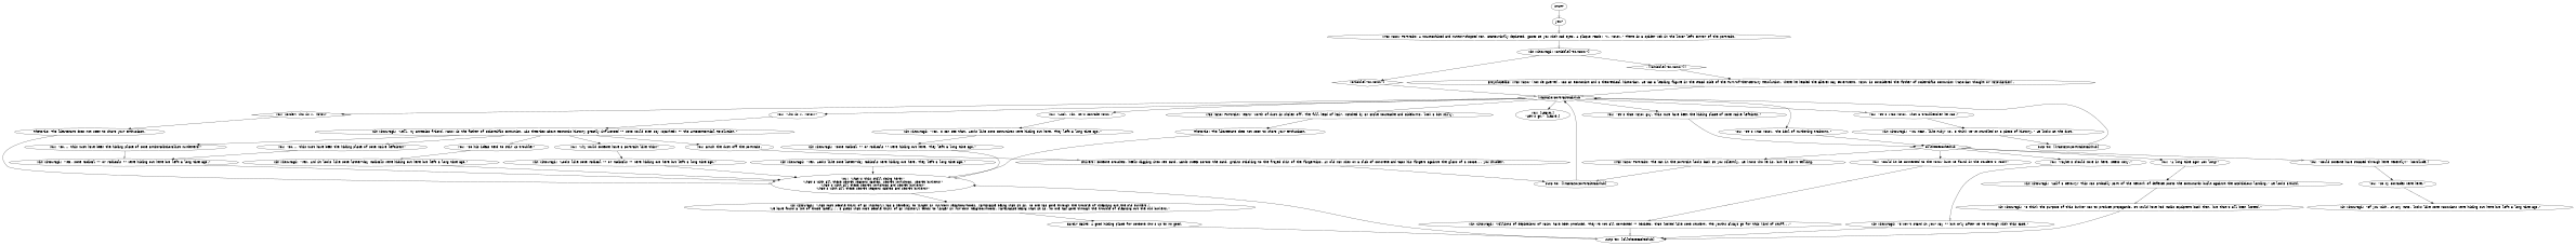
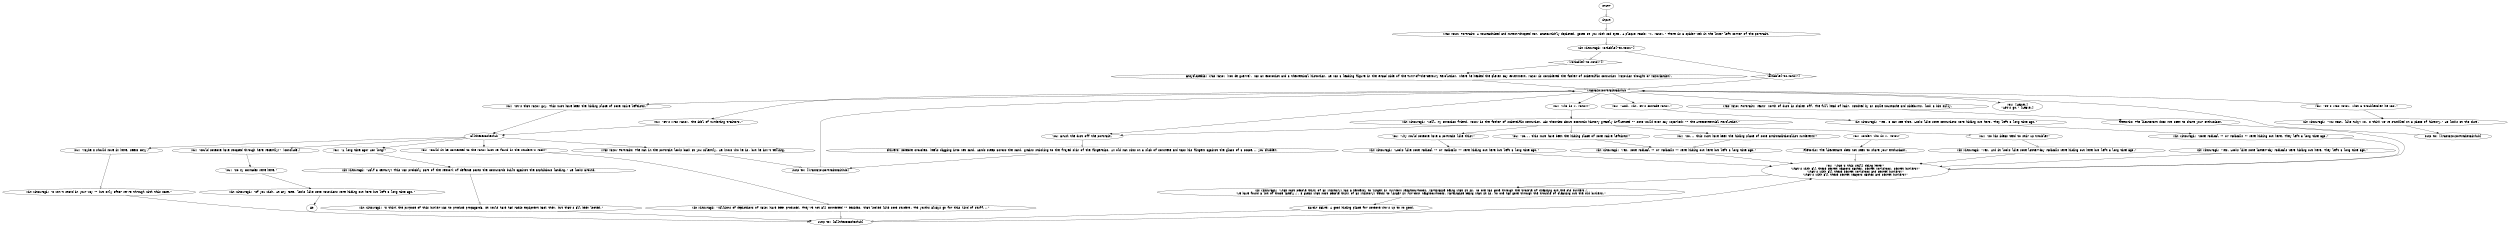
  digraph {
    fontname="DejaVu Sans Mono"
    node [fontname="DejaVu Sans Mono"]
    edge [arrowhead=normal fontname="DejaVu Sans Mono"]
    n1 [label=START]
-   n2 [label=your]
+   n2 [label=input]
    n3 [label="Kras Mazov Portrait: A moustachioed and mutton-chopped man, amateurishly depicted, gazes at you with sad eyes. A plaque reads: \"K. Mazov.\" There is a spider web in the lower left corner of the portrait."]
    n4 [label="Kim Kitsuragi: Variable[\"tc.mazov\"]"]
    n5 [label="You: \"Could someone have stopped through here recently?\" (Conclude.)"]
    n6 [label="You: \"So my comrades were here.\""]
    n7 [label="Kim Kitsuragi: \"If you wish. At any rate, looks like some Mazovians were hiding out here but left a long time ago.\""]
    n8 [label="You: \"Who is K. Mazov?\""]
    n9 [label="Kim Kitsuragi: \"Well, my amnesiac friend, Mazov is the father of scientific communism. His theories about economic history greatly influenced -- some would even say *sparked* -- the Antecentennial Revolution.\""]
    n10 [label="You: \"Why would someone have a portrait like this?\""]
    n11 [label="You: \"So... this must have been the hiding place of some naive leftists?\""]
    n12 [label="You: \"So... this must have been the hiding place of some antitraditionalist murderers?\""]
    n13 [label="You: \"So his ideas tend to stir up trouble?\""]
    n14 [label="You: Brush the dust off the portrait."]
    n15 [label="Kim Kitsuragi: \"Yes. And it looks like some latter-day radicals were hiding out here but left a long time ago.\""]
    n16 [label="You: \"What's this still doing here?\"\n\"What's with all these secret weapons caches, secret workshops, secret bunkers?\"\n\"What's with all these secret workshops and secret bunkers?\"\n\"What's with all these secret weapons caches and secret bunkers?\""]
    n17 [label="Kim Kitsuragi: \"What most people think of as *history* has a tendency to linger in run-down neighbourhoods. Martinaise being what it is, no one has gone through the trouble of cleaning out the old bunkers.\"\n\"We have found a lot of those lately... I guess what most people think of as *history* tends to linger in run-down neighbourhoods. Martinaise being what it is, no one has gone through the trouble of cleaning out the old bunkers.\""]
    n18 [label="Kim Kitsuragi: \"I think the purpose of this bunker was to produce propaganda. It would have had radio equipment back then, but that's all been looted.\""]
    n19 [label="Jump to: [allthesecacheshub]"]
    n20 [label="You: \"Could it be connected to the Mazov bust we found in the student's room?\""]
    n21 [label="Kim Kitsuragi: \"Millions of depictions of Mazov have been produced. They're not all connected -- besides, that looked like some student. The youths always go for this kind of stuff...\""]
+   50
    n23 [label="You: \"Maybe I should move in here. Seems cozy.\""]
    n24 [label="Kim Kitsuragi: \"I won't stand in your way -- but only after we're through with this case.\""]
    n25 [label="Kim Kitsuragi: \"Looks like some radical -- or radicals -- were hiding out here but left a long time ago.\""]
    n26 [label="Kim Kitsuragi: \"Yes, some radical -- or radicals -- were hiding out here but left a long time ago.\""]
    n27 [label="Shivers: Someone crouches, heels digging into wet sand. Hands sweep across the sand, grains sticking to the frayed skin of the fingertips. An old man sits on a slab of concrete and taps his fingers against the glass of a scope... you shudder."]
-   n28 [label="You: Wonder: who is K. Mazov?" shape=diamond]
+   n28 [label="You: Wonder: who is K. Mazov?"]
    n29 [label="Rhetoric: The lieutenant does not seem to share your enthusiasm."]
    n30 [label="Encyclopedia: Kras Mazov (nom de guerre), was an economist and a theoretical historian. He was a leading figure in the Graad side of the Turn-of-the-Century Revolution, where he headed the Eleven Day Government. Mazov is considered the father of scientific communism (Mazovian thought or Mazovianism)."]
    n31 [label=krasmazovportraitmainhub shape=diamond]
    n32 [label="You: \"Look, Kim! It's Comrade Mazov!\""]
    n33 [label="You: \"It's that Mazov guy. This must have been the hiding place of some naive leftists.\""]
    n34 [label="You: [Leave.]\n\"Let's go.\" [Leave.]"]
    n35 [label="You: \"It's Kras Mazov, the idol of murdering traitors.\""]
    n36 [label="You: \"It's Kras Mazov! What a troublemaker he was.\""]
    n37 [label="Kras Mazov Portrait: Years' worth of dust is shaken off. The full head of hair, matched by an ample moustache and sideburns, look a bit silly."]
    n38 [label="Jump to: [krasmazovportraitmainhub]"]
    n39 [label="Kim Kitsuragi: \"Half a century? This was probably part of the network of defence posts the communards built against the amphibious landing.\" He looks around."]
    n40 [label="Kim Kitsuragi: \"Yes, I can see that. Looks like some communists were hiding out here. They left a long time ago.\""]
    n41 [label="Kim Kitsuragi: \"Some radical -- or radicals -- were hiding out here. They left a long time ago.\""]
    n42 [label="Savoir Faire: A good hiding place for someone who's up to no good."]
-   n43 [label=allthesecacheshub shape=diamond]
+   n43 [label=allthesecacheshub]
    n44 [label="You: \"A long time ago? How long?\""]
    n45 [label="Kras Mazov Portrait: The man in the portrait looks back at you silently. He knows who he is, but he isn't telling."]
    n46 [label="Variable[\"tc.mazov\"]" shape=diamond]
    n47 [label="!(Variable[\"tc.mazov\"])" shape=diamond]
    n48 [label="Kim Kitsuragi: \"You mean, like Ruby? No. I think we've stumbled on a piece of history.\" He looks at the dust."]
    n49 [label="Rhetoric: The lieutenant does not seem to share your enthusiasm."]
    n50 [label="Jump to: [krasmazovportraitmainhub]"]
    n51 [label="Kim Kitsuragi: \"Yes. Looks like some latter-day radicals were hiding out here. They left a long time ago.\""]
    n1 -> n2 [arrowhead=onormal]
    n2 -> n3 [arrowhead=onormal]
    n3 -> n4 [arrowhead=onormal]
    n4 -> n46
    n4 -> n47 [arrowhead=onormal]
    n5 -> n6
    n6 -> n7
+   n7 -> 50
    n8 -> n9
    n9 -> n10
    n9 -> n11 [arrowhead=onormal]
    n9 -> n12 [arrowhead=diamond]
    n9 -> n13 [arrowhead=onormal]
    n9 -> n14
    n10 -> n25
    n11 -> n26
    n12 -> n26 [arrowhead=onormal]
    n13 -> n15 [arrowhead=onormal]
    n14 -> n27 [arrowhead=onormal]
    n15 -> n16 [arrowhead=diamond]
    n16 -> n17 [arrowhead=diamond]
    n17 -> n42
    n18 -> n19 [arrowhead=diamond]
    n19 -> n16 [arrowhead=diamond]
    n20 -> n21 [arrowhead=onormal]
    n21 -> n19 [arrowhead=onormal]
    n23 -> n24 [arrowhead=onormal]
    n24 -> n19
    n25 -> n16 [arrowhead=diamond]
    n26 -> n16
    n27 -> n38
    n28 -> n29
    n29 -> n16 [arrowhead=onormal]
    n30 -> n31 [arrowhead=onormal]
    n31 -> n8 [arrowhead=diamond]
-   n31 -> n28
+   n31 -> n14
    n31 -> n32
    n31 -> n33
    n31 -> n34
    n31 -> n35
    n31 -> n36 [arrowhead=onormal]
    n31 -> n37 [arrowhead=onormal]
    n32 -> n40
    n33 -> n43 [arrowhead=diamond]
    n35 -> n43 [arrowhead=diamond]
    n36 -> n48 [arrowhead=diamond]
    n37 -> n49 [arrowhead=diamond]
    n38 -> n31 [arrowhead=diamond]
    n39 -> n18 [arrowhead=onormal]
    n40 -> n41
    n41 -> n16 [arrowhead=onormal]
    n42 -> n19 [arrowhead=onormal]
    n43 -> n5 [arrowhead=onormal]
    n43 -> n20
    n43 -> n23
    n43 -> n44 [arrowhead=diamond]
    n43 -> n45
    n44 -> n39 [arrowhead=diamond]
    n45 -> n38 [arrowhead=onormal]
    n46 -> n31 [arrowhead=onormal]
    n47 -> n30 [arrowhead=diamond]
    n48 -> n50
    n49 -> n16 [arrowhead=onormal]
    n50 -> n31 [arrowhead=diamond]
    n51 -> n16
  }
